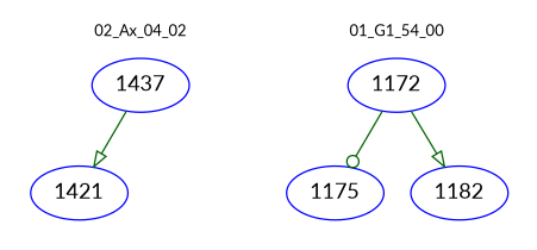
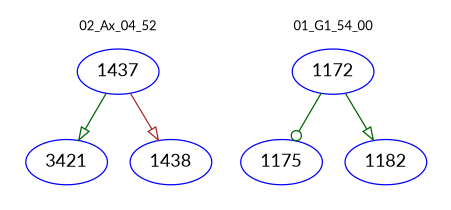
  digraph {
    fontname=Lato
    node [color=blue fontname=Lato]
    edge [arrowhead=onormal color=darkgreen fontname=Lato]
    n1 [label=1437]
-   n2 [label=1421]
+   n2 [label=3421]
+   n3 [label=1438]
    n4 [label=1172]
    n5 [label=1175]
    n6 [label=1182]
    subgraph cluster_1 {
      color=white
      fontsize=10
-     label="02_Ax_04_02"
+     label="02_Ax_04_52"
      n1
      n2
+     n3
    }
    subgraph cluster_2 {
      color=white
      fontsize=10
      label="01_G1_54_00"
      n4
      n5
      n6
    }
    n1 -> n2
+   n1 -> n3 [color=brown]
    n4 -> n5 [arrowhead=odot]
    n4 -> n6
  }
